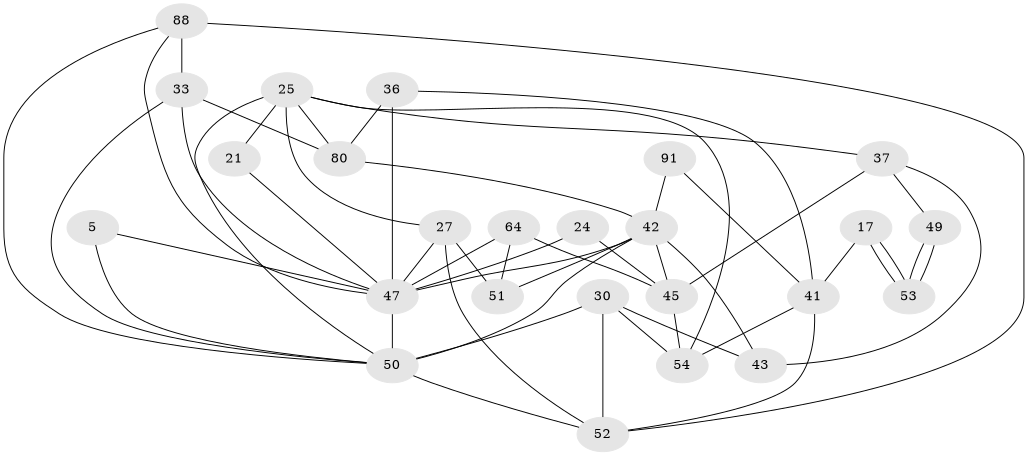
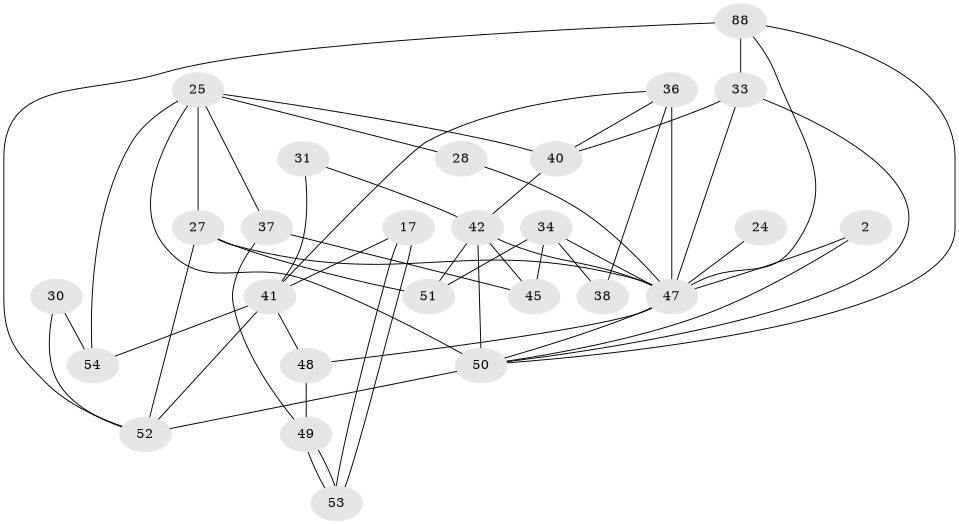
  graph {
    node [color=gray90 style=filled]
    47 [super="+21+44+7+39"]
    50 [super="+26+29+20"]
-   5
+   48 [super="+19"]
+   5 [label=2]
    52 [super="+35"]
    41 [super="+10"]
    54
    17
    53
    33 [super="+15"]
-   40 [label=80]
+   40
    n12 [label=88]
    45 [super="+13"]
    24
    25 [super="+1+23"]
    27 [super="+2+11+4"]
-   28 [label=21]
+   28
    37
    51
-   43
    49 [super="+46"]
    42 [super="+3"]
    30
-   31 [label=91]
-   34 [super="+22" label=64]
+   31
+   34 [super="+22"]
+   38
    36 [super="+32"]
    47 -- 50
+   47 -- 48 [weight=2]
    50 -- 52
+   48 -- 49
    5 -- 47
    5 -- 50
+   41 -- 48
    41 -- 52
    41 -- 54
    17 -- 41
    17 -- 53
    17 -- 53
    33 -- 47 [weight=2]
    33 -- 50
    33 -- 40
    40 -- 42
    n12 -- 47
    n12 -- 50
    n12 -- 52
    n12 -- 33 [weight=2]
-   45 -- 54
    24 -- 47
-   24 -- 45
    25 -- 50 [weight=2]
    25 -- 54
    25 -- 40
    25 -- 27 [weight=3]
    25 -- 28
    25 -- 37
    27 -- 47 [weight=3]
    27 -- 52
    27 -- 51
    28 -- 47
    37 -- 45 [weight=2]
-   37 -- 43
    37 -- 49 [weight=2]
    49 -- 53
    49 -- 53
    42 -- 47 [weight=2]
    42 -- 50 [weight=2]
    42 -- 45 [weight=2]
    42 -- 51
-   42 -- 43
-   30 -- 50 [weight=3]
    30 -- 52
    30 -- 54
-   30 -- 43
    31 -- 41
    31 -- 42
    34 -- 47 [weight=2]
    34 -- 45
    34 -- 51
+   34 -- 38
    36 -- 47 [weight=5]
    36 -- 41
    36 -- 40
+   36 -- 38
  }
